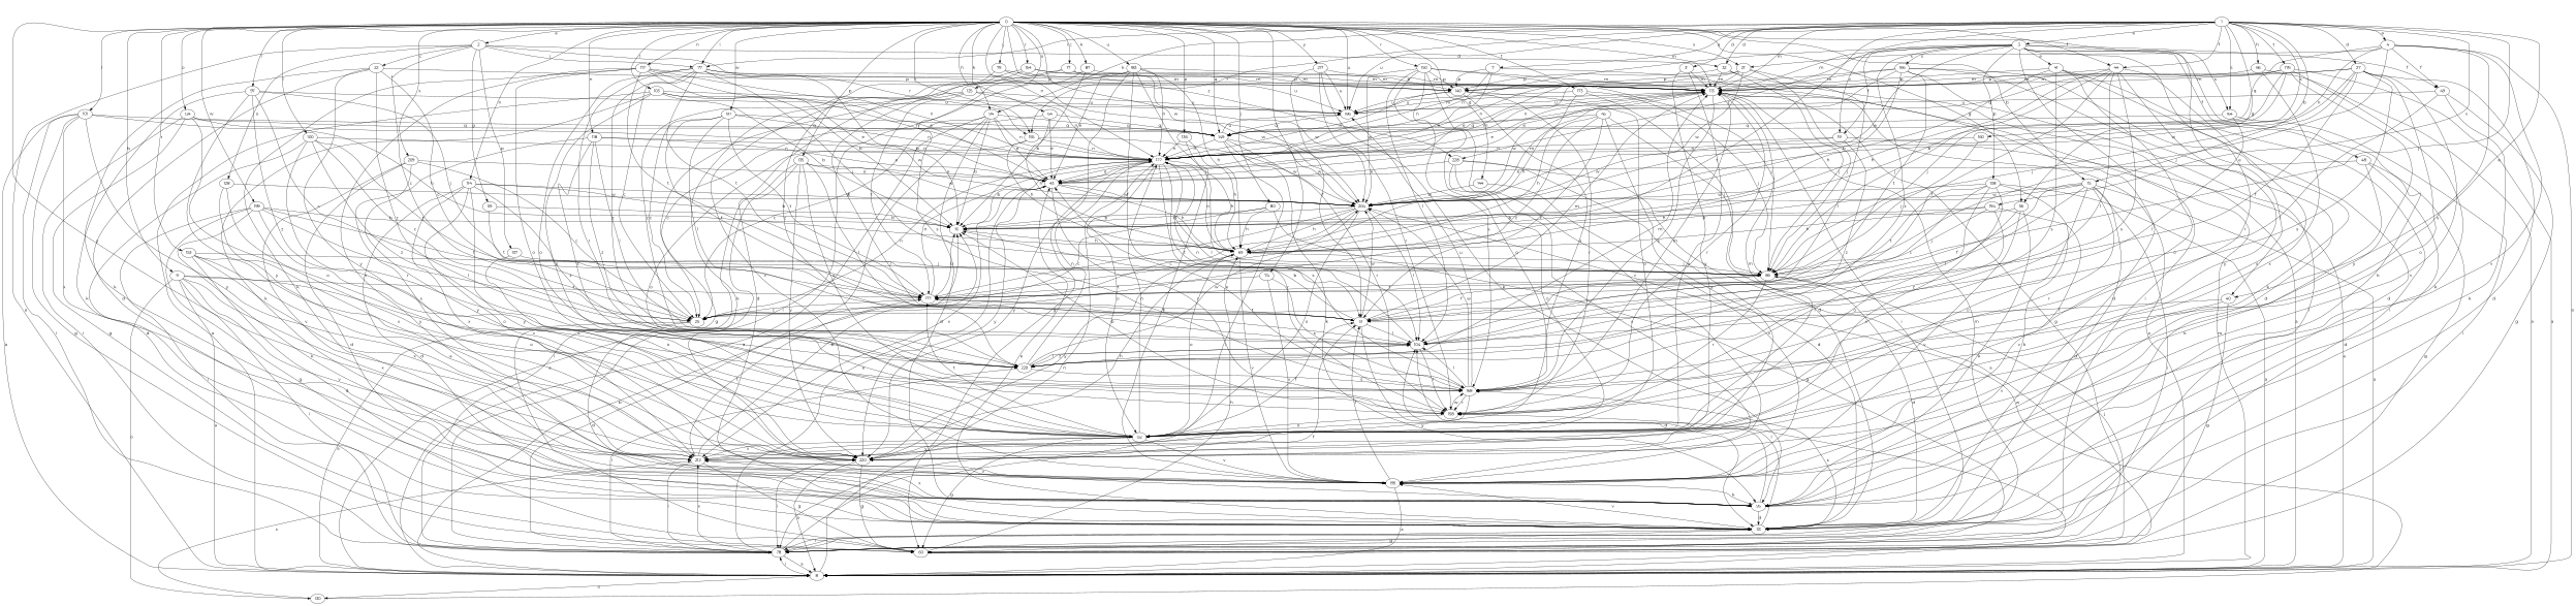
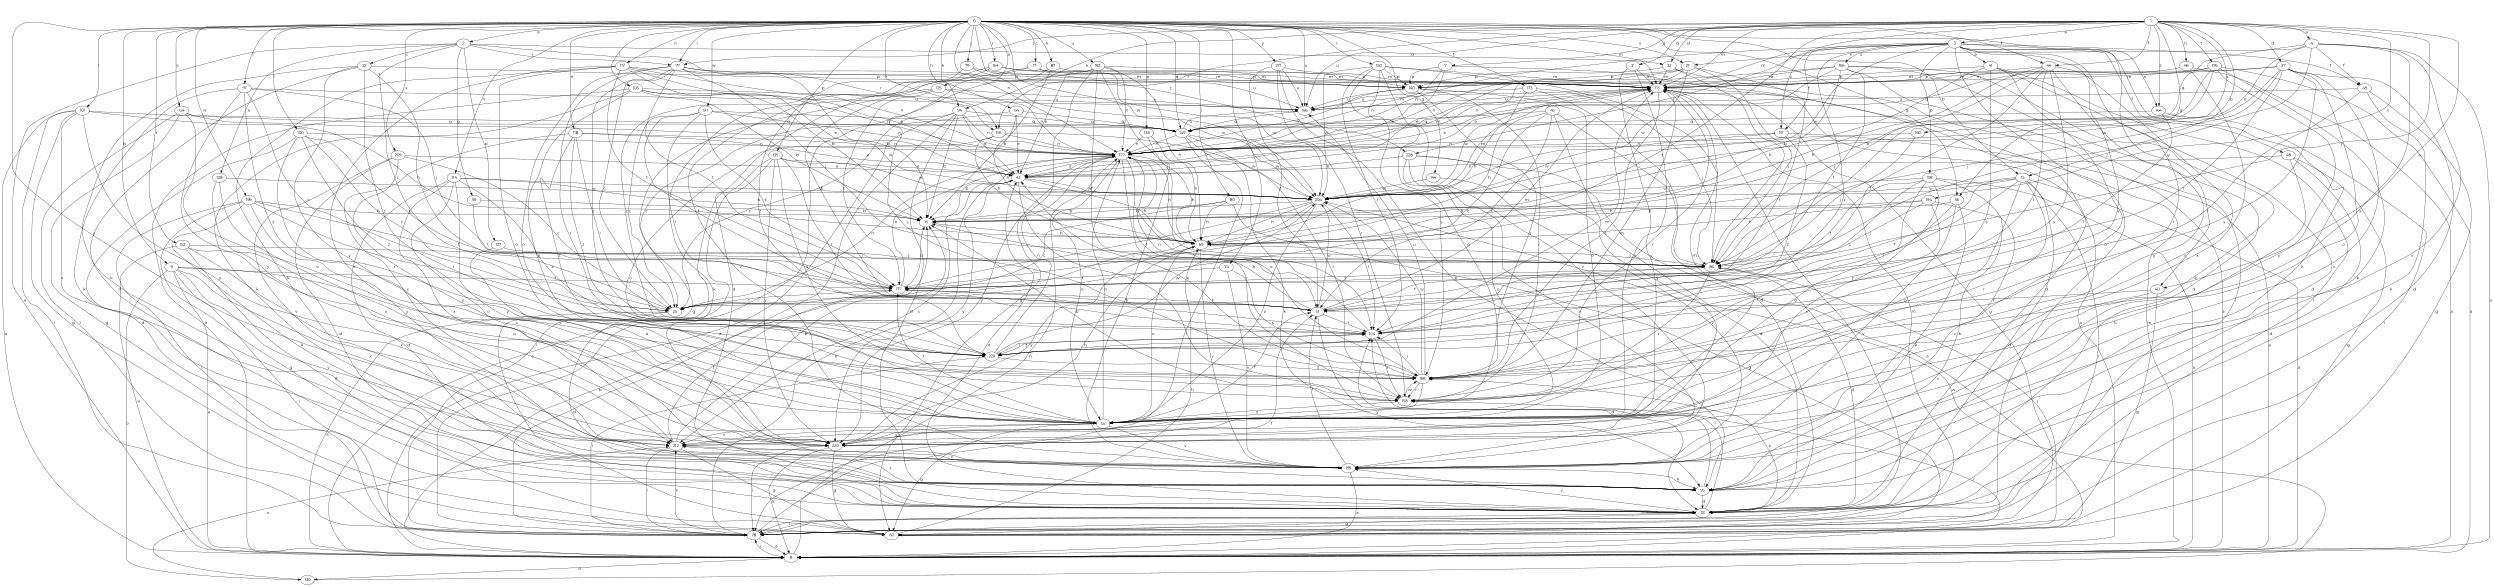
  strict digraph {
    fontname=Montserrat
    node [fontname=Montserrat]
    edge [fontname=Montserrat]
    0
    2
    9
    15
    17
    40
    44
    56
    64
    74
    77
    79
    80
    87
    94
    97
    100
    101
    103
    113
    114
    117
    118
    122
    124
    125
    135
    136
    144
    149
    150
    153
    154
    155
    173
    183
    186
    197
    199
    204
    209
    211
    217
    220
    228
    32
    8
    22
    25
    59
    128
    137
    177
    78
    168
    195
    130
    212
    158
    33
    51
    69
    104
    132
    60
    86
    95
    16
    43
    229
    140
    1
    3
    4
    7
    27
    31
    66
    160
    164
    176
    191
    194
    41
    48
    49
    138
    166
    45
    0 -> 2 [label=a]
    0 -> 9 [label=b]
    0 -> 15 [label=b]
    0 -> 17 [label=c]
    0 -> 40 [label=e]
    0 -> 44 [label=f]
    0 -> 56 [label=g]
    0 -> 64 [label=h]
    0 -> 74 [label=i]
    0 -> 77 [label=i]
    0 -> 79 [label=j]
    0 -> 80 [label=j]
    0 -> 87 [label=k]
    0 -> 94 [label=k]
    0 -> 97 [label=l]
    0 -> 100 [label=l]
    0 -> 101 [label=l]
    0 -> 103 [label=l]
    0 -> 113 [label=m]
    0 -> 114 [label=n]
    0 -> 117 [label=n]
    0 -> 118 [label=n]
    0 -> 122 [label=n]
    0 -> 124 [label=o]
    0 -> 125 [label=o]
    0 -> 135 [label=p]
    0 -> 136 [label=p]
    0 -> 144 [label=q]
    0 -> 149 [label=q]
    0 -> 150 [label=r]
    0 -> 153 [label=r]
    0 -> 154 [label=r]
    0 -> 155 [label=r]
    0 -> 173 [label=t]
    0 -> 183 [label=u]
    0 -> 186 [label=u]
    0 -> 197 [label=w]
    0 -> 199 [label=w]
    0 -> 204 [label=w]
    0 -> 209 [label=x]
    0 -> 211 [label=x]
    0 -> 217 [label=y]
    0 -> 220 [label=y]
    0 -> 228 [label=z]
    2 -> 77 [label=i]
    2 -> 155 [label=r]
    2 -> 32 [label=d]
    2 -> 8 [label=a]
    2 -> 22 [label=c]
    2 -> 25 [label=c]
    2 -> 59 [label=g]
    2 -> 128 [label=o]
    2 -> 137 [label=p]
    9 -> 8 [label=a]
    9 -> 177 [label=t]
    9 -> 78 [label=i]
    9 -> 168 [label=s]
    9 -> 195 [label=v]
    9 -> 130 [label=o]
    9 -> 212 [label=x]
    15 -> 204 [label=w]
    15 -> 8 [label=a]
    15 -> 78 [label=i]
    15 -> 158 [label=r]
    15 -> 33 [label=d]
    15 -> 51 [label=f]
    15 -> 69 [label=h]
    15 -> 104 [label=l]
    15 -> 132 [label=o]
    17 -> 113 [label=m]
    17 -> 204 [label=w]
    17 -> 195 [label=v]
    17 -> 33 [label=d]
    40 -> 195 [label=v]
    40 -> 51 [label=f]
    40 -> 60 [label=g]
    44 -> 113 [label=m]
    44 -> 220 [label=y]
    44 -> 168 [label=s]
    44 -> 212 [label=x]
    44 -> 51 [label=f]
    44 -> 69 [label=h]
    44 -> 104 [label=l]
    44 -> 86 [label=j]
    56 -> 195 [label=v]
    56 -> 158 [label=r]
    56 -> 95 [label=k]
    56 -> 16 [label=b]
    64 -> 149 [label=q]
    64 -> 25 [label=c]
    64 -> 69 [label=h]
    64 -> 43 [label=e]
    74 -> 177 [label=t]
    74 -> 168 [label=s]
    74 -> 195 [label=v]
    77 -> 113 [label=m]
    77 -> 186 [label=u]
    77 -> 25 [label=c]
    77 -> 177 [label=t]
    77 -> 158 [label=r]
    77 -> 132 [label=o]
    77 -> 86 [label=j]
    77 -> 16 [label=b]
    77 -> 229 [label=z]
    79 -> 113 [label=m]
    79 -> 204 [label=w]
    79 -> 229 [label=z]
    80 -> 25 [label=c]
    80 -> 69 [label=h]
    80 -> 60 [label=g]
    80 -> 16 [label=b]
    87 -> 113 [label=m]
    87 -> 168 [label=s]
    87 -> 16 [label=b]
    94 -> 122 [label=n]
    94 -> 149 [label=q]
    94 -> 8 [label=a]
    94 -> 25 [label=c]
    94 -> 78 [label=i]
    94 -> 33 [label=d]
    94 -> 16 [label=b]
    94 -> 43 [label=e]
    97 -> 186 [label=u]
    97 -> 220 [label=y]
    97 -> 25 [label=c]
    97 -> 86 [label=j]
    97 -> 95 [label=k]
    97 -> 229 [label=z]
    100 -> 122 [label=n]
    100 -> 25 [label=c]
    100 -> 177 [label=t]
    100 -> 158 [label=r]
    100 -> 33 [label=d]
    100 -> 229 [label=z]
    101 -> 149 [label=q]
    101 -> 220 [label=y]
    101 -> 8 [label=a]
    101 -> 78 [label=i]
    101 -> 212 [label=x]
    101 -> 69 [label=h]
    101 -> 60 [label=g]
    103 -> 122 [label=n]
    103 -> 186 [label=u]
    103 -> 8 [label=a]
    103 -> 132 [label=o]
    103 -> 95 [label=k]
    103 -> 16 [label=b]
    103 -> 43 [label=e]
    113 -> 186 [label=u]
    113 -> 204 [label=w]
    113 -> 8 [label=a]
    113 -> 78 [label=i]
    113 -> 168 [label=s]
    113 -> 158 [label=r]
    113 -> 60 [label=g]
    113 -> 43 [label=e]
    114 -> 204 [label=w]
    114 -> 220 [label=y]
    114 -> 195 [label=v]
    114 -> 212 [label=x]
    114 -> 33 [label=d]
    114 -> 16 [label=b]
    114 -> 229 [label=z]
    117 -> 122 [label=n]
    117 -> 177 [label=t]
    117 -> 195 [label=v]
    117 -> 132 [label=o]
    117 -> 95 [label=k]
    117 -> 16 [label=b]
    117 -> 43 [label=e]
    117 -> 140 [label=p]
    118 -> 122 [label=n]
    118 -> 168 [label=s]
    118 -> 212 [label=x]
    118 -> 104 [label=l]
    118 -> 43 [label=e]
    118 -> 229 [label=z]
    122 -> 113 [label=m]
    122 -> 220 [label=y]
    122 -> 168 [label=s]
    122 -> 158 [label=r]
    122 -> 69 [label=h]
    122 -> 104 [label=l]
    122 -> 132 [label=o]
    122 -> 16 [label=b]
    122 -> 43 [label=e]
    124 -> 149 [label=q]
    124 -> 204 [label=w]
    124 -> 78 [label=i]
    124 -> 132 [label=o]
    124 -> 60 [label=g]
    125 -> 122 [label=n]
    125 -> 186 [label=u]
    125 -> 177 [label=t]
    125 -> 60 [label=g]
    125 -> 95 [label=k]
    135 -> 204 [label=w]
    135 -> 220 [label=y]
    135 -> 8 [label=a]
    135 -> 78 [label=i]
    135 -> 168 [label=s]
    135 -> 104 [label=l]
    135 -> 43 [label=e]
    136 -> 122 [label=n]
    136 -> 195 [label=v]
    136 -> 69 [label=h]
    144 -> 204 [label=w]
    144 -> 195 [label=v]
    149 -> 122 [label=n]
    149 -> 186 [label=u]
    149 -> 204 [label=w]
    149 -> 78 [label=i]
    149 -> 158 [label=r]
    149 -> 95 [label=k]
    150 -> 113 [label=m]
    150 -> 204 [label=w]
    150 -> 168 [label=s]
    150 -> 195 [label=v]
    150 -> 104 [label=l]
    150 -> 132 [label=o]
    150 -> 86 [label=j]
    150 -> 140 [label=p]
-   153 -> 220 [label=a]
+   153 -> 8 [label=a]
    153 -> 212 [label=x]
    153 -> 33 [label=d]
    153 -> 132 [label=o]
    153 -> 86 [label=j]
    154 -> 113 [label=m]
    154 -> 51 [label=f]
    154 -> 229 [label=z]
    154 -> 140 [label=p]
    155 -> 122 [label=n]
    155 -> 204 [label=w]
    155 -> 69 [label=h]
    155 -> 132 [label=o]
    173 -> 186 [label=u]
    173 -> 33 [label=d]
    173 -> 69 [label=h]
    173 -> 86 [label=j]
    183 -> 122 [label=n]
    183 -> 78 [label=i]
    183 -> 51 [label=f]
    183 -> 69 [label=h]
    183 -> 60 [label=g]
    183 -> 86 [label=j]
    183 -> 43 [label=e]
    183 -> 140 [label=p]
    186 -> 113 [label=m]
    186 -> 149 [label=q]
    197 -> 122 [label=n]
    197 -> 149 [label=q]
    197 -> 25 [label=c]
    197 -> 177 [label=t]
    197 -> 51 [label=f]
    197 -> 104 [label=l]
    199 -> 177 [label=t]
    199 -> 78 [label=i]
    199 -> 104 [label=l]
    199 -> 132 [label=o]
    199 -> 60 [label=g]
    199 -> 95 [label=k]
    199 -> 16 [label=b]
    204 -> 113 [label=m]
    204 -> 25 [label=c]
    204 -> 177 [label=t]
    204 -> 69 [label=h]
    204 -> 104 [label=l]
    204 -> 132 [label=o]
    204 -> 16 [label=b]
    209 -> 220 [label=y]
    209 -> 25 [label=c]
    209 -> 195 [label=v]
    209 -> 33 [label=d]
    209 -> 43 [label=e]
    211 -> 122 [label=n]
    211 -> 204 [label=w]
    211 -> 104 [label=l]
    211 -> 86 [label=j]
    211 -> 43 [label=e]
    211 -> 140 [label=p]
    217 -> 113 [label=m]
    217 -> 186 [label=u]
    217 -> 158 [label=r]
    217 -> 51 [label=f]
    217 -> 95 [label=k]
    220 -> 8 [label=a]
    220 -> 78 [label=i]
    220 -> 69 [label=h]
    220 -> 60 [label=g]
    228 -> 8 [label=a]
    228 -> 195 [label=v]
    228 -> 33 [label=d]
    228 -> 132 [label=o]
    228 -> 43 [label=e]
    32 -> 113 [label=m]
    32 -> 8 [label=a]
    32 -> 86 [label=j]
    32 -> 140 [label=p]
    8 -> 113 [label=m]
    8 -> 122 [label=n]
    8 -> 78 [label=i]
    8 -> 130 [label=o]
    8 -> 158 [label=r]
    8 -> 16 [label=b]
    22 -> 220 [label=y]
    22 -> 25 [label=c]
    22 -> 33 [label=d]
    22 -> 95 [label=k]
    22 -> 229 [label=z]
    22 -> 140 [label=p]
    25 -> 122 [label=n]
    25 -> 8 [label=a]
    25 -> 33 [label=d]
    59 -> 177 [label=t]
    59 -> 16 [label=b]
    128 -> 204 [label=w]
    128 -> 220 [label=y]
    128 -> 212 [label=x]
    137 -> 132 [label=o]
    137 -> 86 [label=j]
    177 -> 122 [label=n]
    177 -> 25 [label=c]
    177 -> 51 [label=f]
    177 -> 16 [label=b]
    78 -> 113 [label=m]
    78 -> 8 [label=a]
    78 -> 212 [label=x]
    78 -> 51 [label=f]
    78 -> 43 [label=e]
    168 -> 113 [label=m]
    168 -> 186 [label=u]
    168 -> 204 [label=w]
    168 -> 220 [label=y]
    168 -> 158 [label=r]
    168 -> 104 [label=l]
    168 -> 43 [label=e]
    195 -> 8 [label=a]
    195 -> 51 [label=f]
    195 -> 95 [label=k]
    130 -> 204 [label=w]
    130 -> 212 [label=x]
    212 -> 177 [label=t]
    212 -> 78 [label=i]
    212 -> 195 [label=v]
    212 -> 60 [label=g]
    212 -> 16 [label=b]
    158 -> 168 [label=w]
    158 -> 132 [label=o]
    158 -> 16 [label=b]
    33 -> 78 [label=i]
    33 -> 168 [label=s]
    33 -> 195 [label=v]
    33 -> 104 [label=l]
    33 -> 60 [label=g]
    33 -> 43 [label=e]
    51 -> 113 [label=m]
    51 -> 204 [label=w]
    51 -> 177 [label=t]
    51 -> 33 [label=d]
    51 -> 104 [label=l]
    51 -> 16 [label=b]
    69 -> 122 [label=n]
    69 -> 220 [label=y]
    69 -> 195 [label=v]
    69 -> 132 [label=o]
    69 -> 86 [label=j]
    104 -> 122 [label=n]
    104 -> 158 [label=r]
    104 -> 229 [label=z]
    132 -> 113 [label=m]
    132 -> 122 [label=n]
    132 -> 220 [label=y]
    132 -> 177 [label=t]
    132 -> 195 [label=v]
    132 -> 212 [label=x]
    132 -> 51 [label=f]
    132 -> 60 [label=g]
    60 -> 69 [label=h]
    60 -> 86 [label=j]
    86 -> 177 [label=t]
    86 -> 158 [label=r]
    86 -> 33 [label=d]
    86 -> 51 [label=f]
    95 -> 212 [label=x]
    95 -> 33 [label=d]
    95 -> 104 [label=l]
    16 -> 69 [label=h]
    43 -> 204 [label=w]
    43 -> 220 [label=y]
    43 -> 212 [label=x]
    43 -> 158 [label=r]
    43 -> 69 [label=h]
    229 -> 113 [label=m]
    229 -> 122 [label=n]
    229 -> 204 [label=w]
    229 -> 78 [label=i]
    229 -> 168 [label=s]
    229 -> 104 [label=l]
    140 -> 122 [label=n]
    140 -> 186 [label=u]
    140 -> 168 [label=s]
    140 -> 158 [label=r]
    140 -> 132 [label=o]
    1 -> 15 [label=b]
    1 -> 40 [label=e]
    1 -> 44 [label=f]
    1 -> 56 [label=g]
    1 -> 77 [label=i]
    1 -> 94 [label=k]
    1 -> 113 [label=m]
    1 -> 155 [label=r]
    1 -> 186 [label=u]
    1 -> 32 [label=d]
    1 -> 177 [label=t]
    1 -> 86 [label=j]
    1 -> 3 [label=a]
    1 -> 4 [label=a]
    1 -> 7 [label=a]
    1 -> 27 [label=d]
    1 -> 31 [label=d]
    1 -> 66 [label=h]
    1 -> 160 [label=s]
    1 -> 164 [label=s]
    1 -> 176 [label=t]
    1 -> 191 [label=v]
    1 -> 194 [label=v]
    3 -> 113 [label=m]
    3 -> 122 [label=n]
    3 -> 204 [label=w]
    3 -> 228 [label=z]
    3 -> 78 [label=i]
+   3 -> 168 [label=s]
    3 -> 158 [label=r]
    3 -> 95 [label=k]
    3 -> 229 [label=z]
    3 -> 164 [label=s]
    3 -> 191 [label=f]
    3 -> 41 [label=e]
    3 -> 48 [label=f]
    3 -> 49 [label=f]
    3 -> 138 [label=p]
    3 -> 166 [label=s]
    4 -> 122 [label=n]
    4 -> 149 [label=q]
    4 -> 211 [label=x]
    4 -> 8 [label=a]
    4 -> 168 [label=s]
    4 -> 195 [label=v]
    4 -> 86 [label=j]
    4 -> 49 [label=f]
    7 -> 122 [label=n]
    7 -> 33 [label=d]
    7 -> 43 [label=e]
    7 -> 140 [label=p]
    27 -> 113 [label=m]
    27 -> 204 [label=w]
    27 -> 168 [label=s]
    27 -> 195 [label=v]
    27 -> 33 [label=d]
    27 -> 51 [label=f]
    27 -> 132 [label=o]
    27 -> 86 [label=j]
    27 -> 140 [label=p]
    31 -> 113 [label=m]
    31 -> 220 [label=y]
    31 -> 212 [label=x]
    66 -> 113 [label=m]
    66 -> 8 [label=a]
    66 -> 212 [label=x]
    160 -> 122 [label=n]
    160 -> 86 [label=j]
    164 -> 149 [label=q]
    164 -> 78 [label=i]
    164 -> 104 [label=l]
    176 -> 113 [label=m]
    176 -> 149 [label=q]
    176 -> 220 [label=y]
    176 -> 8 [label=a]
    176 -> 86 [label=j]
    176 -> 95 [label=k]
    176 -> 16 [label=b]
    191 -> 122 [label=n]
    191 -> 204 [label=w]
    191 -> 8 [label=a]
    191 -> 229 [label=z]
    194 -> 195 [label=v]
    194 -> 69 [label=h]
    194 -> 86 [label=j]
    194 -> 16 [label=b]
    194 -> 229 [label=z]
    41 -> 78 [label=i]
    41 -> 168 [label=s]
    41 -> 33 [label=d]
    41 -> 69 [label=h]
    41 -> 132 [label=o]
    41 -> 140 [label=p]
    48 -> 33 [label=d]
    48 -> 60 [label=g]
    48 -> 95 [label=k]
    48 -> 43 [label=e]
    49 -> 186 [label=u]
    49 -> 104 [label=l]
    49 -> 60 [label=g]
    49 -> 95 [label=k]
    138 -> 204 [label=w]
    138 -> 8 [label=a]
    138 -> 25 [label=c]
    138 -> 177 [label=t]
    138 -> 212 [label=x]
    138 -> 132 [label=o]
    138 -> 95 [label=k]
    166 -> 113 [label=m]
    166 -> 122 [label=n]
    166 -> 177 [label=t]
    166 -> 78 [label=i]
    166 -> 33 [label=d]
    166 -> 95 [label=k]
    166 -> 16 [label=b]
    166 -> 43 [label=e]
    45 -> 149 [label=q]
    45 -> 220 [label=y]
    45 -> 25 [label=c]
    45 -> 51 [label=f]
    45 -> 69 [label=h]
    45 -> 86 [label=j]
  }
